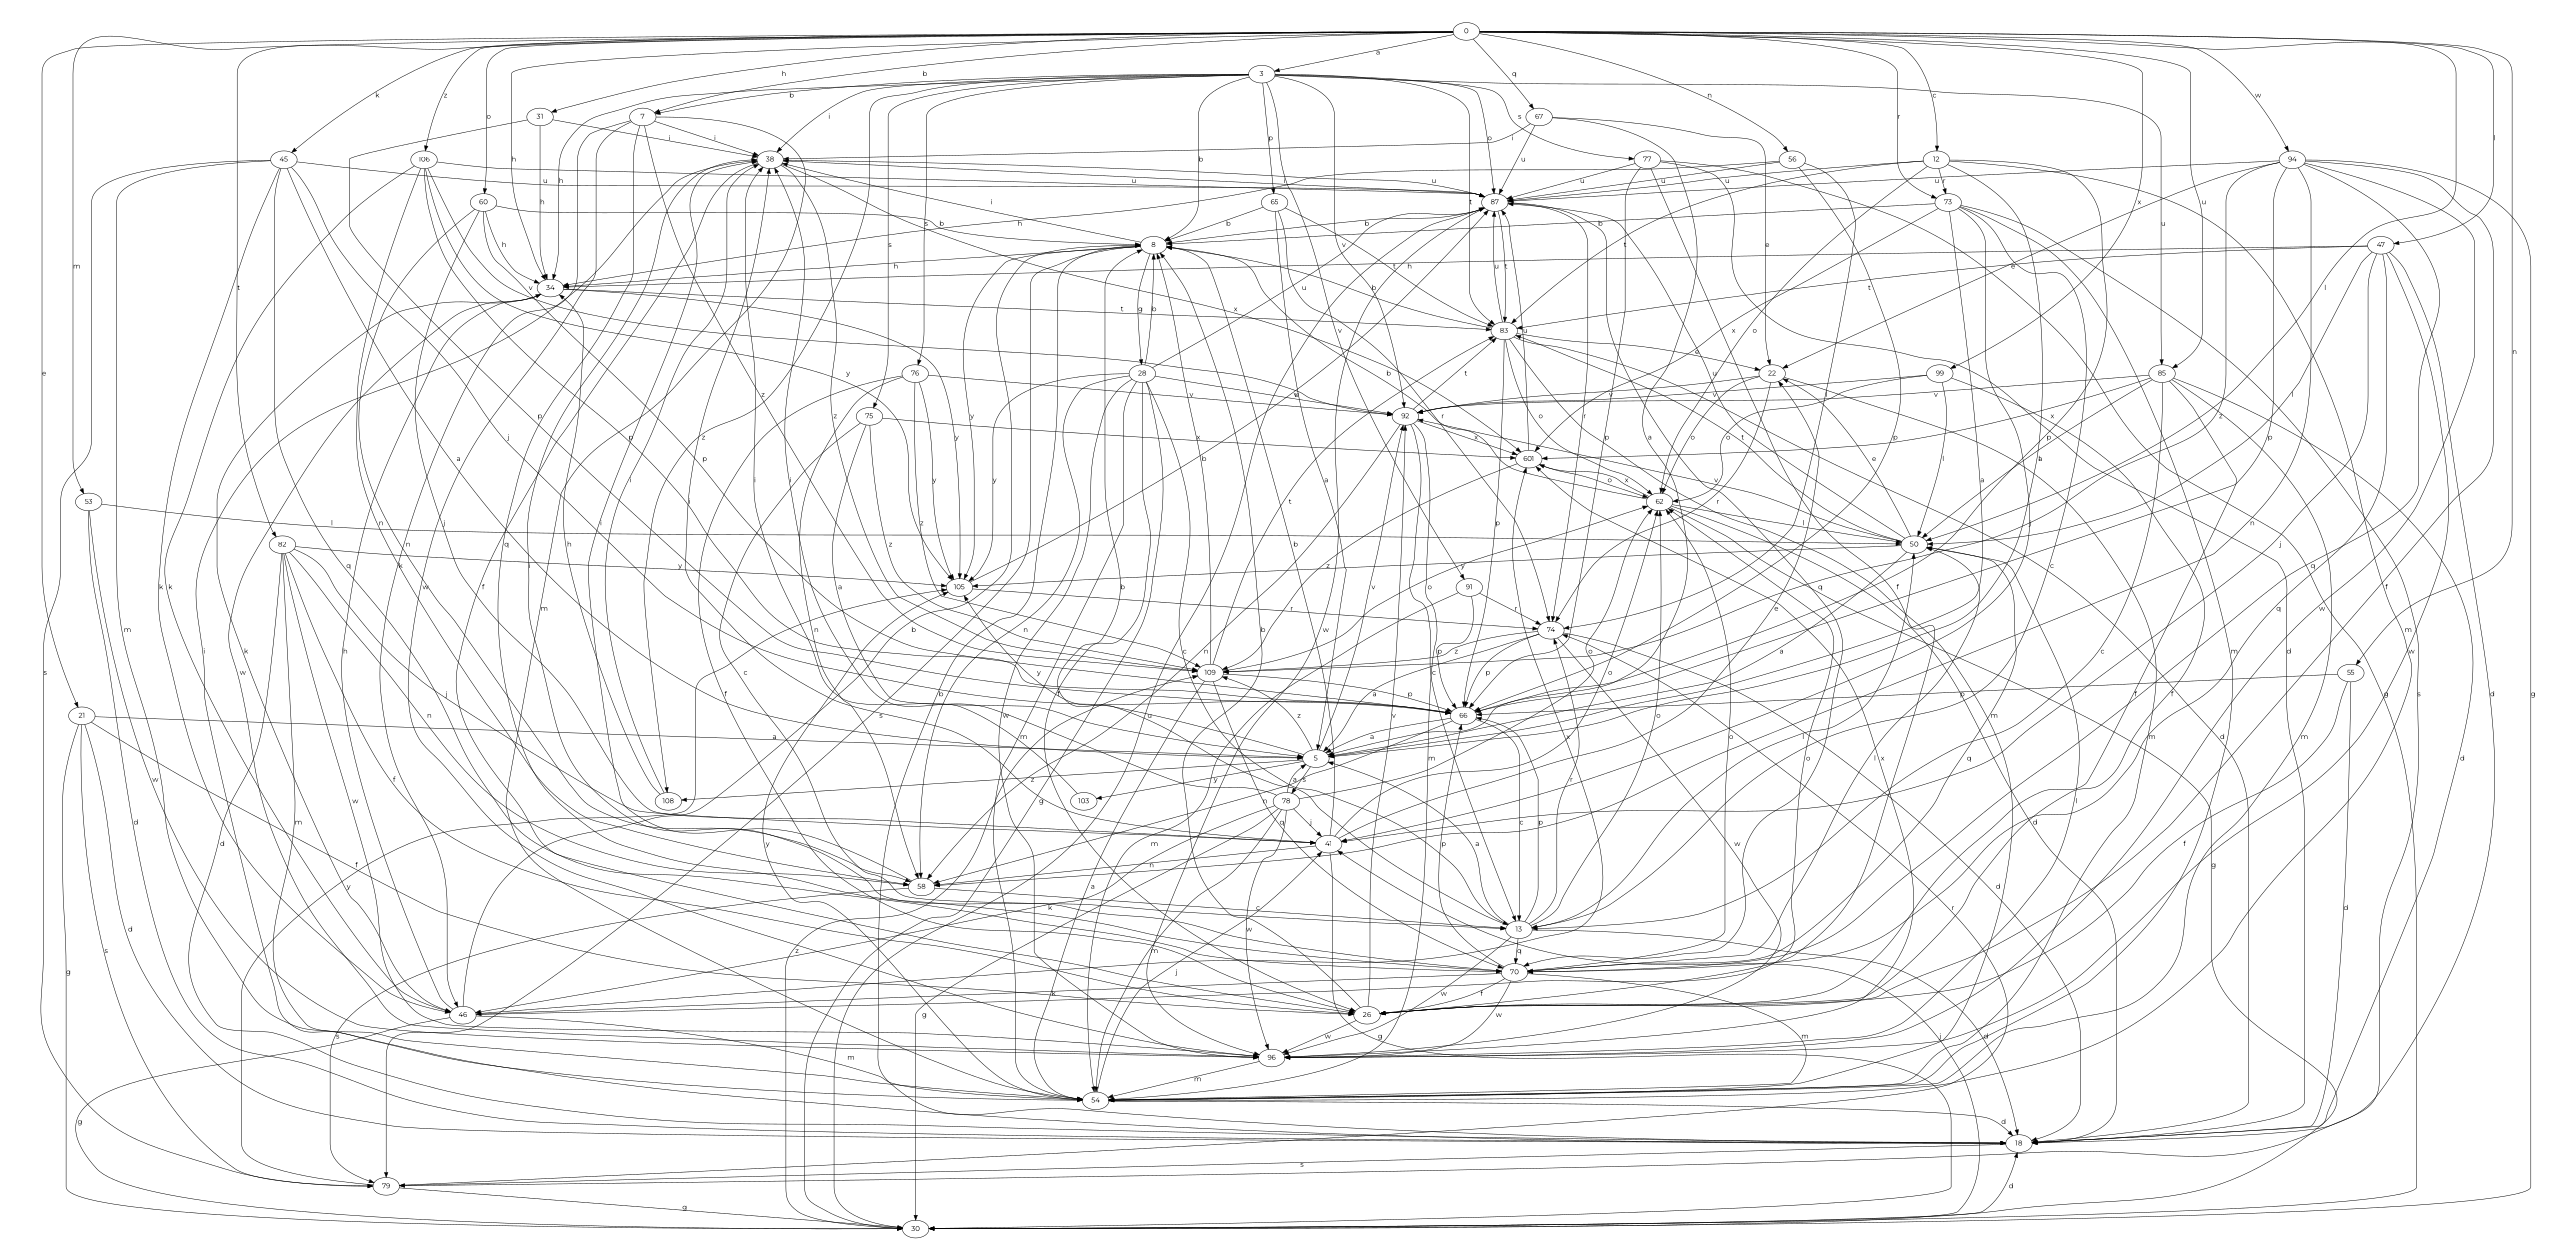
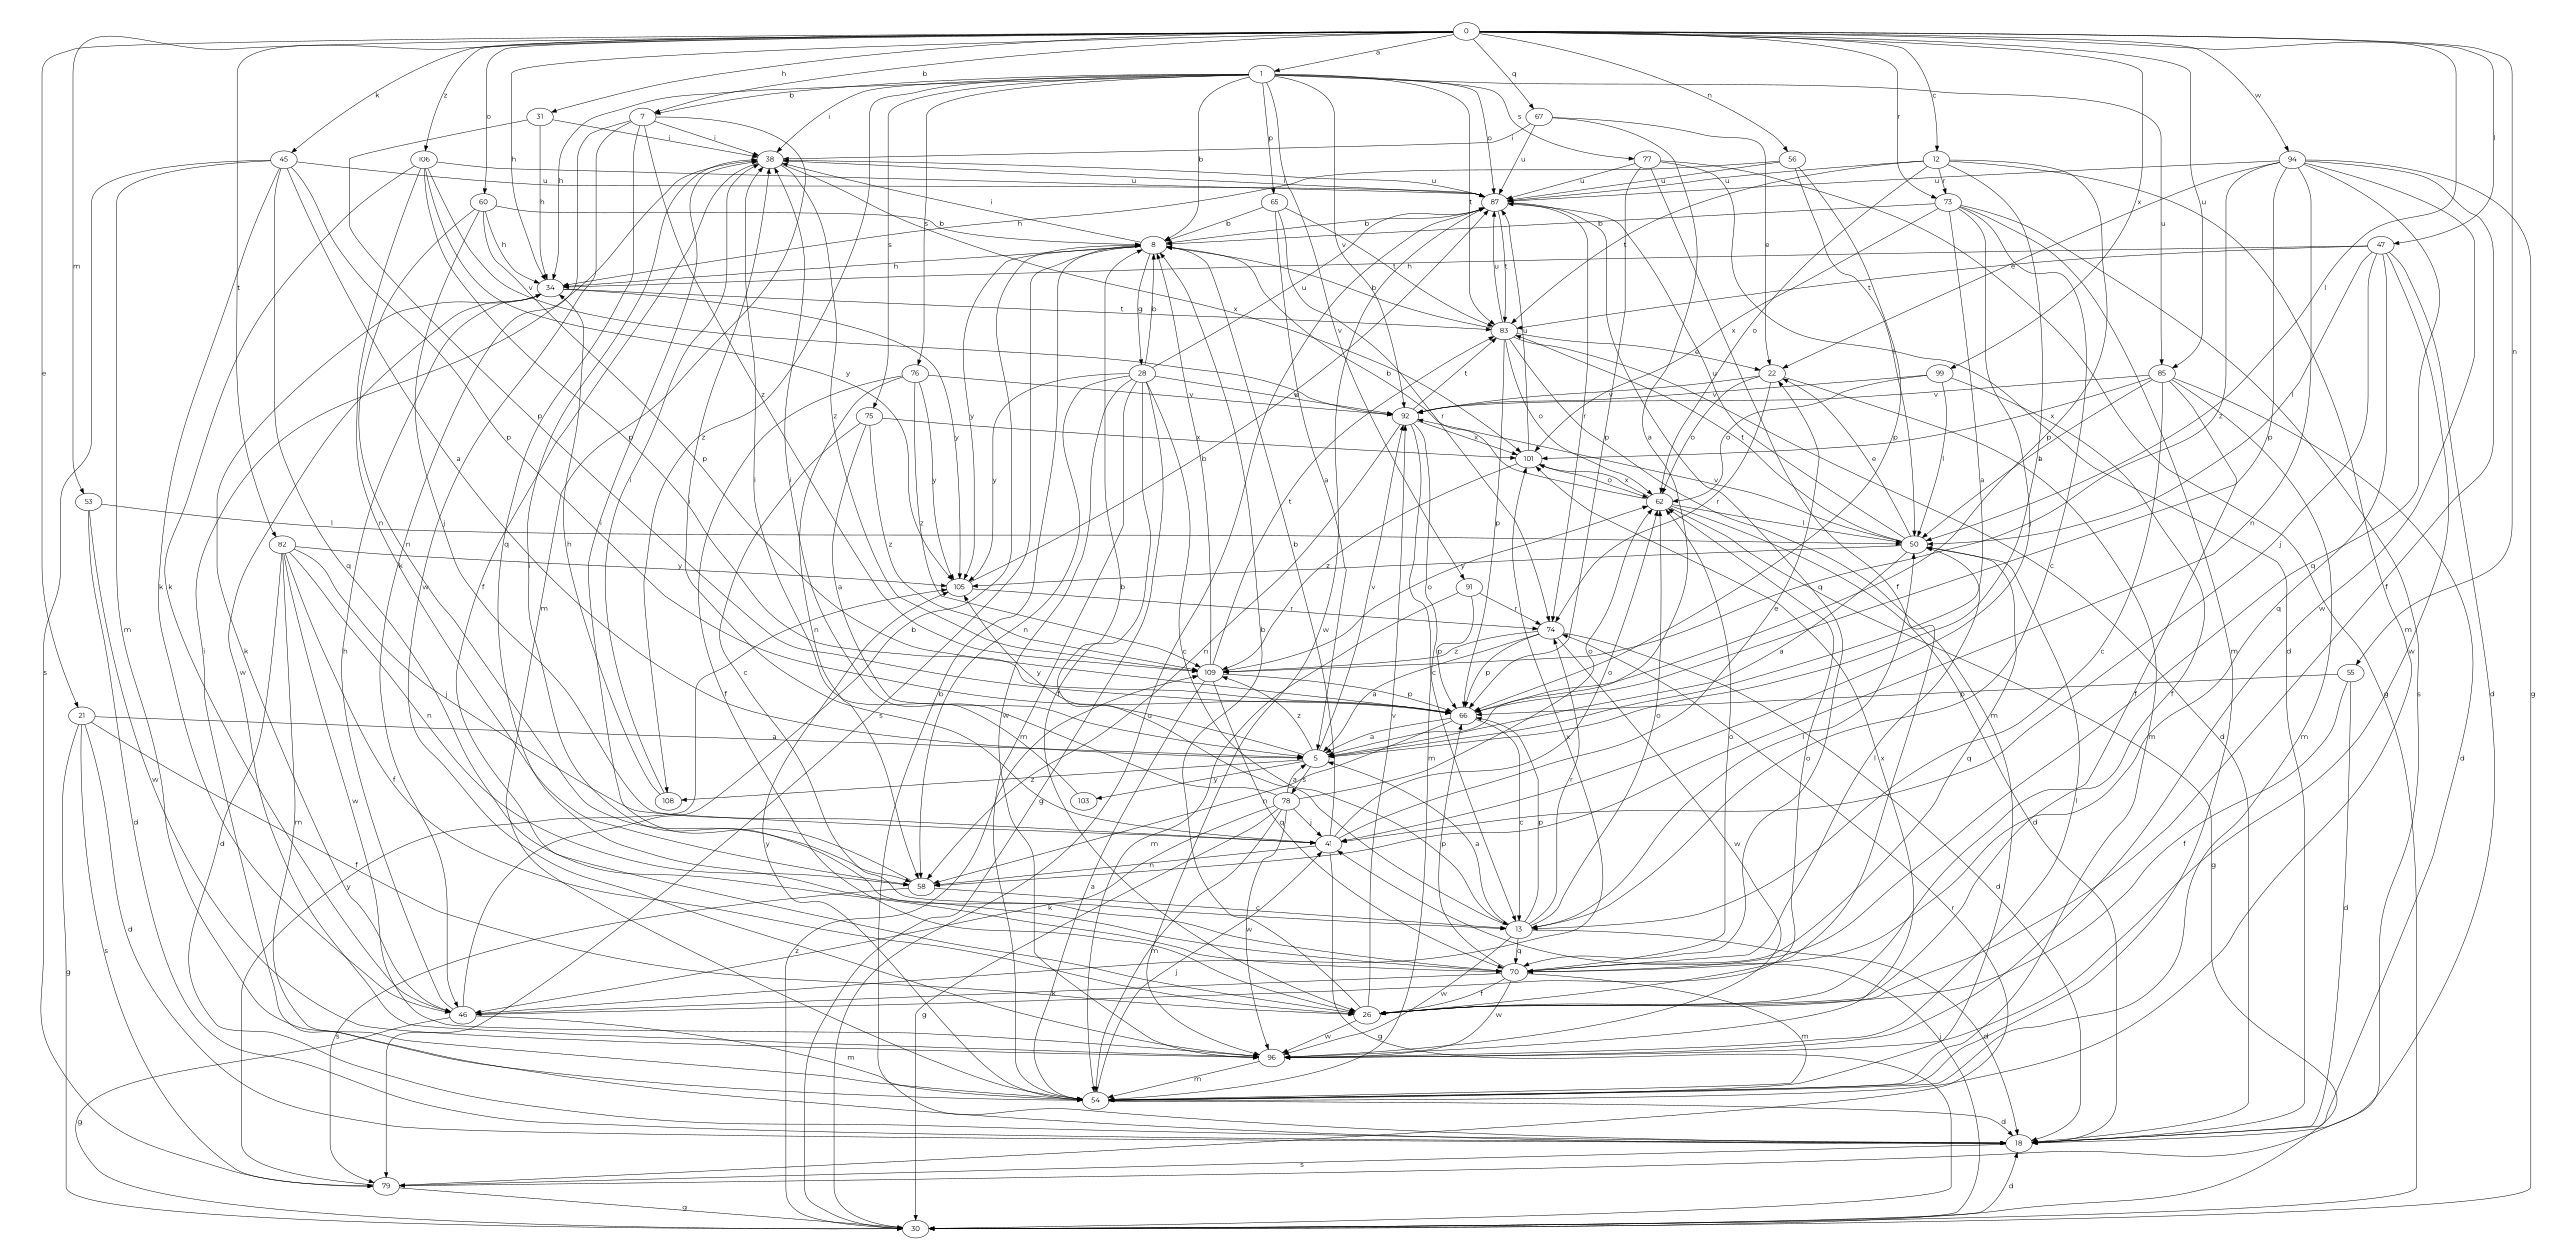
  strict digraph {
    fontname=Montserrat
    node [fontname=Montserrat]
    edge [fontname=Montserrat]
    0
-   1 [label=3]
+   1
    7
    12
    21
    31
    34
    45
    47
    50
    53
    55
    56
    60
    67
    73
    82
    85
    94
    99
    106
    8
    38
    65
    75
    76
    77
    83
    87
    91
    92
    108
    109
    46
    54
    70
    96
    5
    62
    66
    79
    18
    26
    30
    105
    41
    22
    58
    13
-   101 [label=601]
+   101
    28
    74
    78
    103
    0 -> 1 [label=a]
    0 -> 7 [label=b]
    0 -> 12 [label=c]
    0 -> 21 [label=e]
    0 -> 31 [label=h]
    0 -> 34 [label=h]
    0 -> 45 [label=k]
    0 -> 47 [label=l]
    0 -> 50 [label=l]
    0 -> 53 [label=m]
    0 -> 55 [label=n]
    0 -> 56 [label=n]
    0 -> 60 [label=o]
    0 -> 67 [label=q]
    0 -> 73 [label=r]
    0 -> 82 [label=t]
    0 -> 85 [label=u]
    0 -> 94 [label=w]
    0 -> 99 [label=x]
    0 -> 106 [label=z]
    1 -> 7 [label=b]
    1 -> 34 [label=h]
    1 -> 85 [label=u]
    1 -> 8 [label=b]
    1 -> 38 [label=i]
    1 -> 65 [label=p]
    1 -> 75 [label=s]
    1 -> 76 [label=s]
    1 -> 77 [label=s]
    1 -> 83 [label=t]
    1 -> 87 [label=o]
    1 -> 91 [label=v]
    1 -> 92 [label=v]
    1 -> 108 [label=z]
    7 -> 38 [label=i]
    7 -> 109 [label=z]
    7 -> 46 [label=k]
    7 -> 54 [label=m]
    7 -> 70 [label=q]
    7 -> 96 [label=w]
    12 -> 73 [label=r]
    12 -> 83 [label=t]
    12 -> 87 [label=u]
    12 -> 54 [label=m]
    12 -> 5 [label=a]
    12 -> 62 [label=o]
    12 -> 66 [label=p]
    21 -> 5 [label=a]
    21 -> 79 [label=s]
    21 -> 18 [label=d]
    21 -> 26 [label=f]
    21 -> 30 [label=g]
    31 -> 34 [label=h]
    31 -> 38 [label=i]
    31 -> 66 [label=p]
    34 -> 83 [label=t]
    34 -> 46 [label=k]
    34 -> 96 [label=w]
    34 -> 105 [label=y]
    45 -> 87 [label=u]
    45 -> 46 [label=k]
    45 -> 54 [label=m]
    45 -> 70 [label=q]
    45 -> 5 [label=a]
-   45 -> 66 [label=j]
+   45 -> 66 [label=p]
    45 -> 79 [label=s]
    47 -> 34 [label=h]
    47 -> 50 [label=l]
    47 -> 83 [label=t]
    47 -> 70 [label=q]
    47 -> 96 [label=w]
    47 -> 18 [label=d]
    47 -> 41 [label=j]
    50 -> 83 [label=t]
    50 -> 87 [label=u]
    50 -> 92 [label=v]
    50 -> 70 [label=q]
    50 -> 5 [label=a]
    50 -> 105 [label=y]
    50 -> 22 [label=e]
    53 -> 50 [label=l]
    53 -> 96 [label=w]
    53 -> 18 [label=d]
    55 -> 66 [label=p]
    55 -> 18 [label=d]
    55 -> 26 [label=f]
    56 -> 34 [label=h]
-   56 -> 74 [label=l]
+   56 -> 50 [label=l]
    56 -> 87 [label=u]
    56 -> 66 [label=p]
    60 -> 34 [label=h]
    60 -> 8 [label=b]
    60 -> 66 [label=p]
    60 -> 41 [label=j]
    60 -> 58 [label=n]
    67 -> 38 [label=i]
    67 -> 87 [label=u]
    67 -> 5 [label=a]
    67 -> 22 [label=e]
    73 -> 8 [label=b]
    73 -> 54 [label=m]
    73 -> 5 [label=a]
    73 -> 79 [label=s]
    73 -> 41 [label=j]
    73 -> 13 [label=c]
    73 -> 101 [label=x]
    82 -> 54 [label=m]
    82 -> 96 [label=w]
    82 -> 18 [label=d]
    82 -> 26 [label=f]
    82 -> 105 [label=y]
    82 -> 41 [label=j]
    82 -> 58 [label=n]
    85 -> 50 [label=l]
    85 -> 92 [label=v]
    85 -> 54 [label=m]
    85 -> 18 [label=d]
    85 -> 26 [label=f]
    85 -> 13 [label=c]
    85 -> 101 [label=x]
    94 -> 87 [label=u]
    94 -> 109 [label=z]
    94 -> 70 [label=q]
    94 -> 96 [label=w]
    94 -> 66 [label=p]
    94 -> 26 [label=f]
    94 -> 30 [label=g]
    94 -> 22 [label=e]
    94 -> 58 [label=n]
    99 -> 50 [label=l]
    99 -> 92 [label=v]
    99 -> 62 [label=o]
    99 -> 26 [label=f]
    106 -> 87 [label=u]
    106 -> 92 [label=v]
    106 -> 46 [label=k]
    106 -> 66 [label=p]
    106 -> 105 [label=y]
    106 -> 58 [label=n]
    8 -> 34 [label=h]
    8 -> 38 [label=i]
    8 -> 79 [label=s]
    8 -> 105 [label=y]
    8 -> 28 [label=g]
    38 -> 87 [label=u]
    38 -> 109 [label=z]
    38 -> 26 [label=f]
    38 -> 101 [label=x]
    65 -> 8 [label=b]
    65 -> 83 [label=t]
    65 -> 5 [label=a]
    65 -> 74 [label=r]
    75 -> 109 [label=z]
    75 -> 5 [label=a]
    75 -> 13 [label=c]
    75 -> 101 [label=x]
    76 -> 92 [label=v]
    76 -> 109 [label=z]
    76 -> 26 [label=f]
    76 -> 105 [label=y]
    76 -> 58 [label=n]
    77 -> 87 [label=u]
    77 -> 66 [label=p]
    77 -> 18 [label=d]
    77 -> 26 [label=f]
    77 -> 30 [label=g]
    83 -> 8 [label=b]
    83 -> 87 [label=u]
    83 -> 54 [label=m]
    83 -> 62 [label=o]
    83 -> 66 [label=p]
    83 -> 18 [label=d]
    83 -> 22 [label=e]
    87 -> 8 [label=b]
    87 -> 38 [label=i]
    87 -> 83 [label=t]
    87 -> 70 [label=q]
    87 -> 96 [label=w]
    87 -> 74 [label=r]
    91 -> 54 [label=m]
    91 -> 66 [label=p]
    91 -> 74 [label=r]
    92 -> 83 [label=t]
    92 -> 54 [label=m]
    92 -> 58 [label=n]
    92 -> 13 [label=c]
    92 -> 101 [label=x]
    108 -> 34 [label=h]
    108 -> 38 [label=i]
    109 -> 8 [label=b]
    109 -> 83 [label=t]
    109 -> 54 [label=a]
    109 -> 70 [label=q]
    109 -> 62 [label=o]
    109 -> 66 [label=p]
    46 -> 34 [label=h]
    46 -> 8 [label=b]
    46 -> 54 [label=m]
    46 -> 62 [label=o]
    46 -> 30 [label=g]
    46 -> 101 [label=x]
    54 -> 18 [label=d]
    54 -> 105 [label=y]
    54 -> 41 [label=j]
    70 -> 50 [label=l]
    70 -> 38 [label=i]
    70 -> 46 [label=k]
    70 -> 54 [label=m]
    70 -> 96 [label=w]
    70 -> 62 [label=o]
    70 -> 66 [label=p]
    70 -> 26 [label=f]
    96 -> 50 [label=l]
    96 -> 54 [label=m]
    96 -> 101 [label=x]
    5 -> 92 [label=v]
    5 -> 108 [label=z]
    5 -> 109 [label=z]
    5 -> 105 [label=y]
    5 -> 78 [label=s]
    5 -> 103 [label=y]
    62 -> 50 [label=l]
    62 -> 8 [label=b]
    62 -> 18 [label=d]
    62 -> 30 [label=g]
    62 -> 101 [label=x]
    66 -> 5 [label=a]
    66 -> 58 [label=n]
    66 -> 13 [label=c]
    79 -> 30 [label=g]
    79 -> 105 [label=y]
    79 -> 74 [label=r]
    18 -> 8 [label=b]
    18 -> 38 [label=i]
    18 -> 79 [label=s]
    26 -> 8 [label=b]
    26 -> 92 [label=v]
    26 -> 96 [label=w]
    30 -> 87 [label=u]
    30 -> 109 [label=z]
    30 -> 18 [label=d]
    30 -> 41 [label=j]
    105 -> 87 [label=u]
    105 -> 74 [label=r]
    41 -> 8 [label=b]
    41 -> 38 [label=i]
    41 -> 62 [label=o]
    41 -> 30 [label=g]
    41 -> 22 [label=e]
    41 -> 58 [label=n]
    22 -> 92 [label=v]
    22 -> 54 [label=m]
    22 -> 62 [label=o]
    22 -> 74 [label=r]
    58 -> 38 [label=i]
    58 -> 79 [label=s]
    58 -> 13 [label=c]
    13 -> 50 [label=l]
    13 -> 8 [label=b]
    13 -> 70 [label=q]
    13 -> 96 [label=w]
    13 -> 5 [label=a]
    13 -> 62 [label=o]
    13 -> 66 [label=p]
    13 -> 18 [label=d]
    13 -> 74 [label=r]
    101 -> 87 [label=u]
    101 -> 109 [label=z]
    101 -> 62 [label=o]
    28 -> 8 [label=b]
    28 -> 87 [label=u]
    28 -> 92 [label=v]
    28 -> 54 [label=m]
    28 -> 96 [label=w]
    28 -> 26 [label=f]
    28 -> 30 [label=g]
    28 -> 105 [label=y]
    28 -> 58 [label=n]
    28 -> 13 [label=c]
    74 -> 109 [label=z]
    74 -> 96 [label=w]
    74 -> 5 [label=a]
    74 -> 66 [label=p]
    74 -> 18 [label=d]
    78 -> 38 [label=i]
    78 -> 46 [label=k]
    78 -> 54 [label=m]
    78 -> 96 [label=w]
    78 -> 5 [label=a]
    78 -> 62 [label=o]
    78 -> 30 [label=g]
    78 -> 41 [label=j]
    103 -> 38 [label=i]
  }
